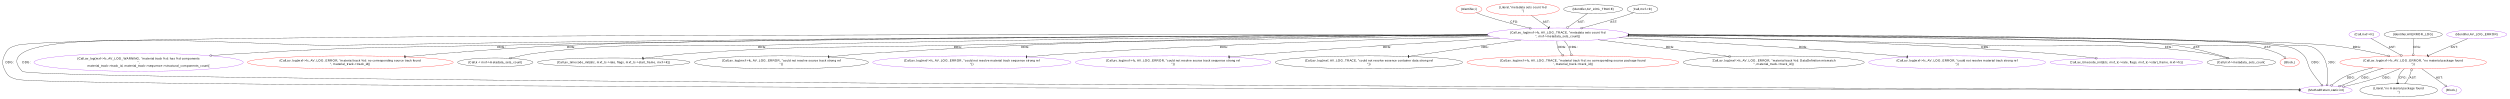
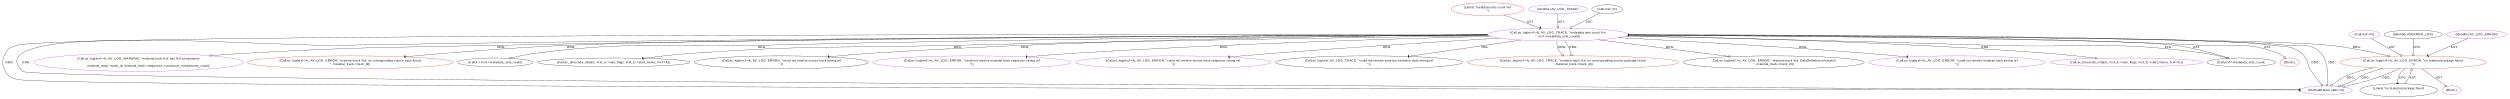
  digraph {
    fontname="Liberation Sans"
    node [color=purple fontname="Liberation Sans"]
    edge [arrowhead=odot fontname="Liberation Sans"]
    n1 [color=red label="(Call,av_log(mxf->fc, AV_LOG_ERROR, \"no material package found\n\"))"]
    n2 [label="(MethodReturn,static int)"]
    n3 [color=black label="(Literal,\"no material package found\n\")"]
    n4 [label="(Block,)"]
    n5 [label="(Call,av_log(mxf->fc, AV_LOG_TRACE, \"metadata sets count %d\n\", mxf->metadata_sets_count))"]
    n6 [label="(Call,av_log(mxf->fc, AV_LOG_WARNING, \"material track %d: has %d components\n\",\n                       material_track->track_id, material_track->sequence->structural_components_count))"]
    n7 [color=red label="(Call,av_log(mxf->fc, AV_LOG_ERROR, \"material track %d: no corresponding source track found\n\", material_track->track_id))"]
    n8 [color=black label="(Call,k < mxf->metadata_sets_count)"]
    n9 [color=black label="(Call,av_timecode_init(&tc, mxf_tc->rate, flags, mxf_tc->start_frame, mxf->fc))"]
    n10 [color=black label="(Call,av_log(mxf->fc, AV_LOG_ERROR, \"could not resolve source track strong ref\n\"))"]
    n11 [label="(Call,av_log(mxf->fc, AV_LOG_ERROR, \"could not resolve material track sequence strong ref\n\"))"]
    n12 [label="(Call,av_log(mxf->fc, AV_LOG_ERROR, \"could not resolve source track sequence strong ref\n\"))"]
    n13 [color=black label="(Call,av_log(mxf, AV_LOG_TRACE, \"could not resolve essence container data strong ref\n\"))"]
    n14 [color=red label="(Call,av_log(mxf->fc, AV_LOG_TRACE, \"material track %d: no corresponding source package found\n\", material_track->track_id))"]
    n15 [color=black label="(Call,av_log(mxf->fc, AV_LOG_ERROR, \"material track %d: DataDefinition mismatch\n\", material_track->track_id))"]
    n16 [label="(Call,av_log(mxf->fc, AV_LOG_ERROR, \"could not resolve material track strong ref\n\"))"]
    n17 [label="(Call,av_timecode_init(&tc, mxf_tc->rate, flags, mxf_tc->start_frame, mxf->fc))"]
    n18 [color=black label="(Call,mxf->metadata_sets_count)"]
    n19 [color=red label="(Block,)"]
-   n20 [color=red label="(Identifier,i)"]
    n21 [label="(Call,mxf->fc)"]
    n22 [color=red label="(Literal,\"metadata sets count %d\n\")"]
    n23 [color=black label="(Identifier,AVERROR_LOG)"]
-   n24 [color=black label="(Identifier,AV_LOG_TRACE)"]
+   n24 [label="(Identifier,AV_LOG_TRACE)"]
    n25 [color=black label="(Call,mxf->fc)"]
    n26 [label="(Identifier,AV_LOG_ERROR)"]
    n1 -> n2 [label="DDG: "]
    n1 -> n2 [label="DDG: "]
    n1 -> n2 [label="DDG: "]
    n1 -> n3 [arrowhead=tee label="CFG: "]
    n1 -> n4 [label="AST: "]
    n3 -> n1 [label="AST: "]
    n5 -> n1 [label="DDG: "]
    n5 -> n2 [label="DDG: "]
    n5 -> n2 [label="DDG: "]
    n5 -> n2 [arrowhead=tee label="DDG: "]
    n5 -> n2 [label="DDG: "]
    n5 -> n6 [label="DDG: "]
    n5 -> n7 [arrowhead=tee label="DDG: "]
    n5 -> n8 [label="DDG: "]
    n5 -> n9 [arrowhead=tee label="DDG: "]
    n5 -> n10 [arrowhead=tee label="DDG: "]
    n5 -> n11 [arrowhead=tee label="DDG: "]
    n5 -> n12 [arrowhead=tee label="DDG: "]
    n5 -> n13 [arrowhead=tee label="DDG: "]
    n5 -> n14 [label="DDG: "]
    n5 -> n14 [label="DDG: "]
    n5 -> n15 [label="DDG: "]
    n5 -> n16 [arrowhead=tee label="DDG: "]
    n5 -> n17 [label="DDG: "]
    n5 -> n18 [label="CFG: "]
    n5 -> n19 [label="AST: "]
    n18 -> n5 [arrowhead=tee label="AST: "]
-   n20 -> n5 [label="CFG: "]
    n21 -> n1 [label="AST: "]
    n22 -> n5 [arrowhead=tee label="AST: "]
    n23 -> n1 [label="CFG: "]
    n24 -> n5 [label="AST: "]
    n25 -> n5 [label="AST: "]
    n26 -> n1 [arrowhead=tee label="AST: "]
  }
